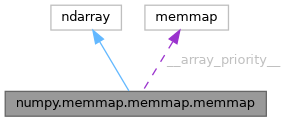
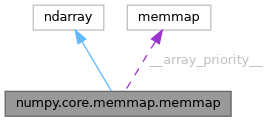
  digraph {
    fontname="DejaVu Sans"
    node [color=grey75 fillcolor=white fontname="DejaVu Sans" fontsize=10 shape=box style=filled]
    edge [dir=back fontname="DejaVu Sans" fontsize=10 labelfontname=Helvetica labelfontsize=10]
-   n1 [color=gray40 fillcolor=grey60 fontcolor=black height=0.2 label="numpy.memmap.memmap.memmap" width=0.4]
+   n1 [color=gray40 fillcolor=grey60 fontcolor=black height=0.2 label="numpy.core.memmap.memmap" width=0.4]
    n2 [height=0.2 label=ndarray width=0.4]
    n3 [height=0.2 label=memmap width=0.4]
    n2 -> n1 [color=steelblue1 style=solid]
    n3 -> n1 [color=darkorchid3 fontcolor=grey label=" __array_priority__" style=dashed]
  }
